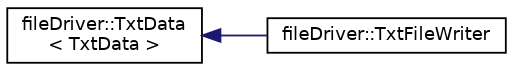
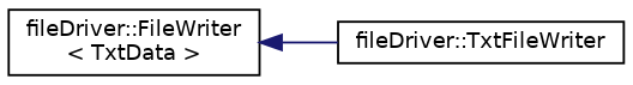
  digraph {
    rankdir=LR
    node [color=black fillcolor=white fontname=Helvetica fontsize=10 shape=record style=filled]
-   n1 [height=0.2 label="fileDriver::TxtData\l\< TxtData \>" width=0.4]
+   n1 [height=0.2 label="fileDriver::FileWriter\l\< TxtData \>" width=0.4]
    n2 [height=0.2 label="fileDriver::TxtFileWriter" width=0.4]
    n1 -> n2 [color=midnightblue dir=back fontname=Helvetica fontsize=10 labelfontname=Helvetica labelfontsize=10 style=solid]
  }
